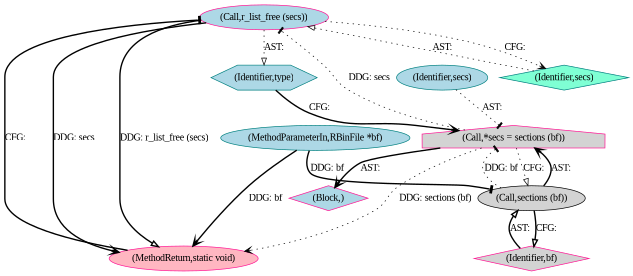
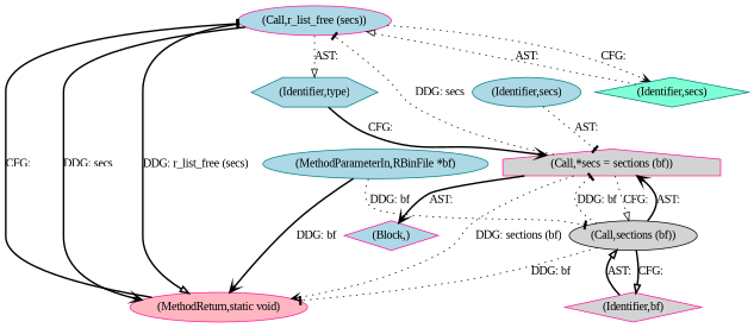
  digraph {
    fontname="Liberation Serif"
    node [color=deeppink fillcolor=lightblue fontname="Liberation Serif" shape=ellipse style=filled]
    edge [arrowhead=vee fontname="Liberation Serif" style=dotted]
    n1 [label="(Call,r_list_free (secs))"]
    n2 [fillcolor=lightpink label="(MethodReturn,static void)"]
    n3 [color=teal fillcolor=aquamarine label="(Identifier,secs)" shape=diamond]
    n4 [color=teal label="(Identifier,type)" shape=hexagon]
    n5 [label="(Block,)" shape=diamond]
    n6 [fillcolor=lightgrey label="(Call,*secs = sections (bf))" shape=house]
    n7 [color=black fillcolor=lightgrey label="(Call,sections (bf))"]
    n8 [fillcolor=lightgrey label="(Identifier,bf)" shape=diamond]
    n9 [color=teal label="(MethodParameterIn,RBinFile *bf)"]
    n10 [color=teal label="(Identifier,secs)"]
    n1 -> n2 [label="DDG: secs" style=bold]
    n1 -> n2 [arrowhead=onormal label="DDG: r_list_free (secs)" style=bold]
    n1 -> n3 [label="CFG: "]
    n1 -> n4 [arrowhead=onormal label="AST: "]
    n2 -> n1 [arrowhead=tee label="CFG: " style=bold]
    n3 -> n1 [arrowhead=onormal label="AST: "]
    n4 -> n6 [label="CFG: " style=bold]
    n6 -> n1 [arrowhead=tee label="DDG: secs"]
    n6 -> n2 [label="DDG: sections (bf)"]
    n6 -> n5 [label="AST: " style=bold]
    n6 -> n7 [arrowhead=onormal label="CFG: "]
+   n7 -> n2 [arrowhead=tee label="DDG: bf"]
    n7 -> n6 [label="AST: " style=bold]
    n7 -> n6 [arrowhead=tee label="DDG: bf"]
    n7 -> n8 [arrowhead=onormal label="CFG: " style=bold]
    n8 -> n7 [arrowhead=onormal label="AST: " style=bold]
    n9 -> n2 [label="DDG: bf" style=bold]
-   n9 -> n7 [arrowhead=tee label="DDG: bf" style=bold]
+   n9 -> n7 [arrowhead=tee label="DDG: bf"]
    n10 -> n6 [arrowhead=tee label="AST: "]
  }
